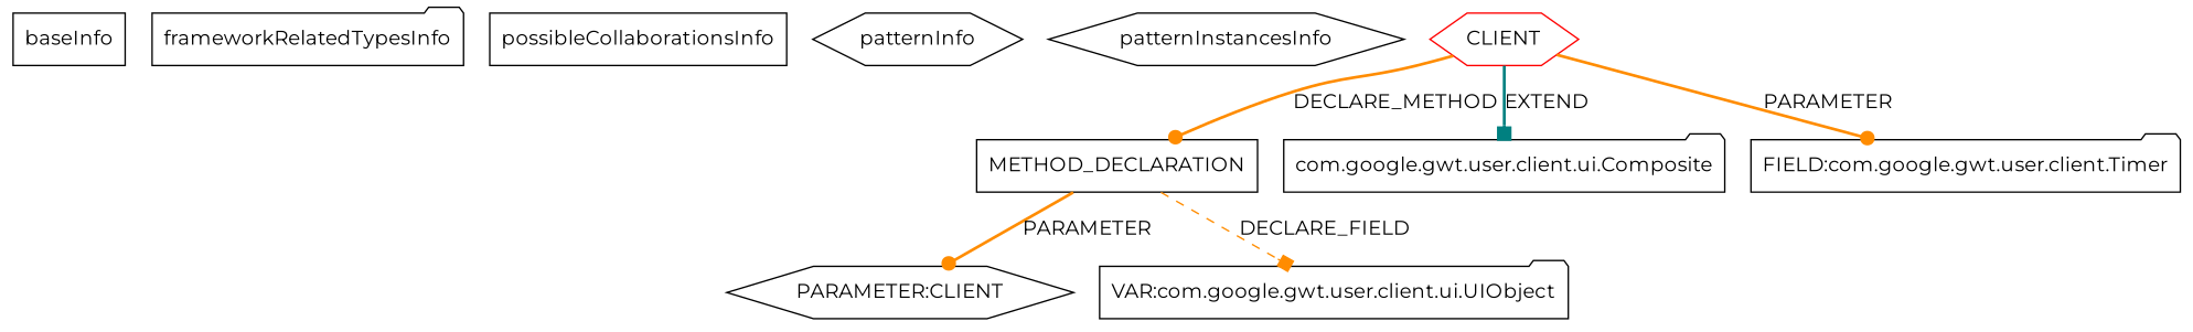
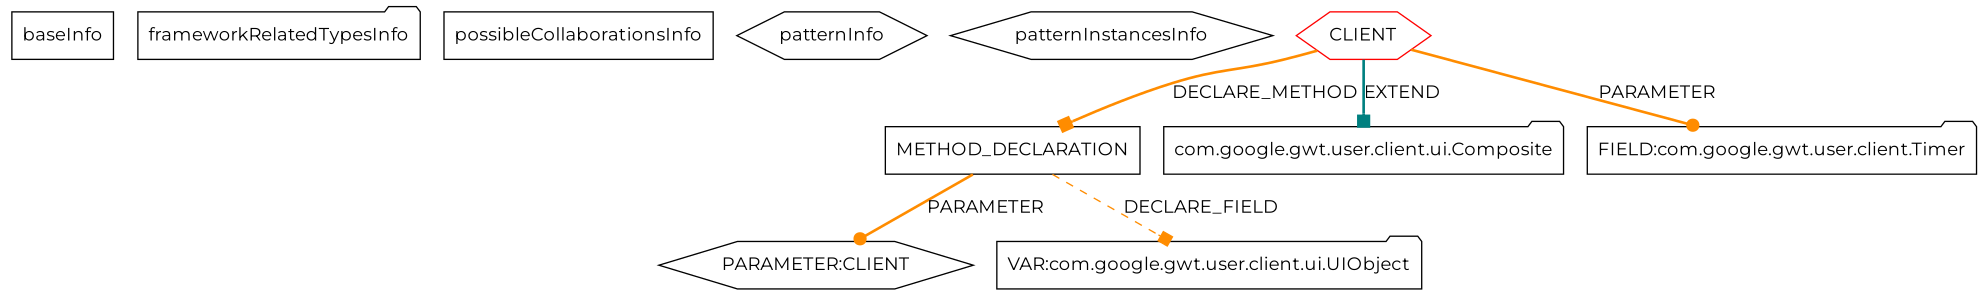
  digraph {
    fontname=Montserrat
    node [fontname=Montserrat shape=folder isFrameworkType=false]
    edge [arrowhead=box color=darkorange fontname=Montserrat style=bold]
    baseInfo [category=pattern graphId=17 isAnonymous=false possibleRelation=false shape=box isFrameworkType=""]
    frameworkRelatedTypesInfo [0="com.google.gwt.user.client.ui.Composite" isFrameworkType=""]
    possibleCollaborationsInfo [shape=box isFrameworkType=""]
    patternInfo [frequency=2.0 patternRootClient=0 shape=hexagon isFrameworkType=""]
    patternInstancesInfo [0="WSDOT-WSDOT-Search-GWT~/WSDOT-WSDOT-Search-GWT/WSDOT-Search-GWT-master/src/gov/wa/wsdot/search/client/SearchWidget.java~SearchWidget~449" 1="vlapan-PhotoBank~/vlapan-PhotoBank/PhotoBank-master/src/com/vlapan/gwt/photobank/client/ui/NotificationPanel.java~NotificationPanel~4614" shape=hexagon isFrameworkType=""]
    n6 [label="PARAMETER:CLIENT" shape=hexagon vertexType=PARAMETER_DECLARATION]
    n7 [label=METHOD_DECLARATION shape=box vertexType=CLIENT_METHOD_DECLARATION]
    n8 [label="VAR:com.google.gwt.user.client.ui.UIObject" vertexType=VARIABLE_EXPRESION]
    n9 [color=red label=CLIENT shape=hexagon vertexType=ROOT_CLIENT_CLASS_DECLARATION]
    n10 [label="com.google.gwt.user.client.ui.Composite" vertexType=FRAMEWORK_CLASS_TYPE]
    n11 [label="FIELD:com.google.gwt.user.client.Timer" vertexType=FIELD_DECLARATION]
    n7 -> n6 [arrowhead=dot label=PARAMETER]
    n7 -> n8 [label=DECLARE_FIELD style=dashed]
-   n9 -> n7 [arrowhead=dot label=DECLARE_METHOD]
+   n9 -> n7 [label=DECLARE_METHOD]
    n9 -> n10 [color=teal label=EXTEND]
    n9 -> n11 [arrowhead=dot label=PARAMETER]
  }
